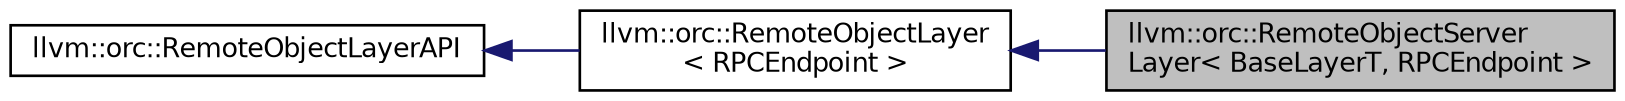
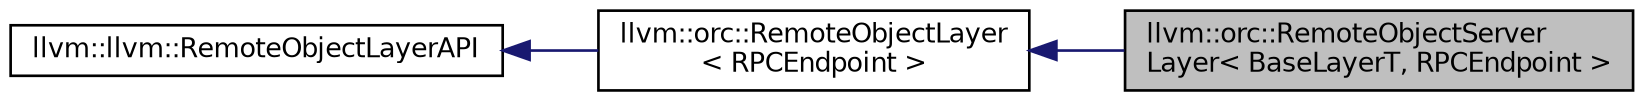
  digraph {
    rankdir=LR
    node [color=black fontname=Helvetica fontsize=10 shape=box]
    edge [color=midnightblue dir=back fontname=Helvetica fontsize=10 labelfontname=Helvetica labelfontsize=10 style=solid]
    n1 [fillcolor=grey75 fontcolor=black height=0.2 label="llvm::orc::RemoteObjectServer\lLayer\< BaseLayerT, RPCEndpoint \>" style=filled width=0.4]
    n2 [height=0.2 label="llvm::orc::RemoteObjectLayer\l\< RPCEndpoint \>" width=0.4]
-   n3 [height=0.2 label="llvm::orc::RemoteObjectLayerAPI" width=0.4]
+   n3 [height=0.2 label="llvm::llvm::RemoteObjectLayerAPI" width=0.4]
    n2 -> n1
    n3 -> n2
  }
